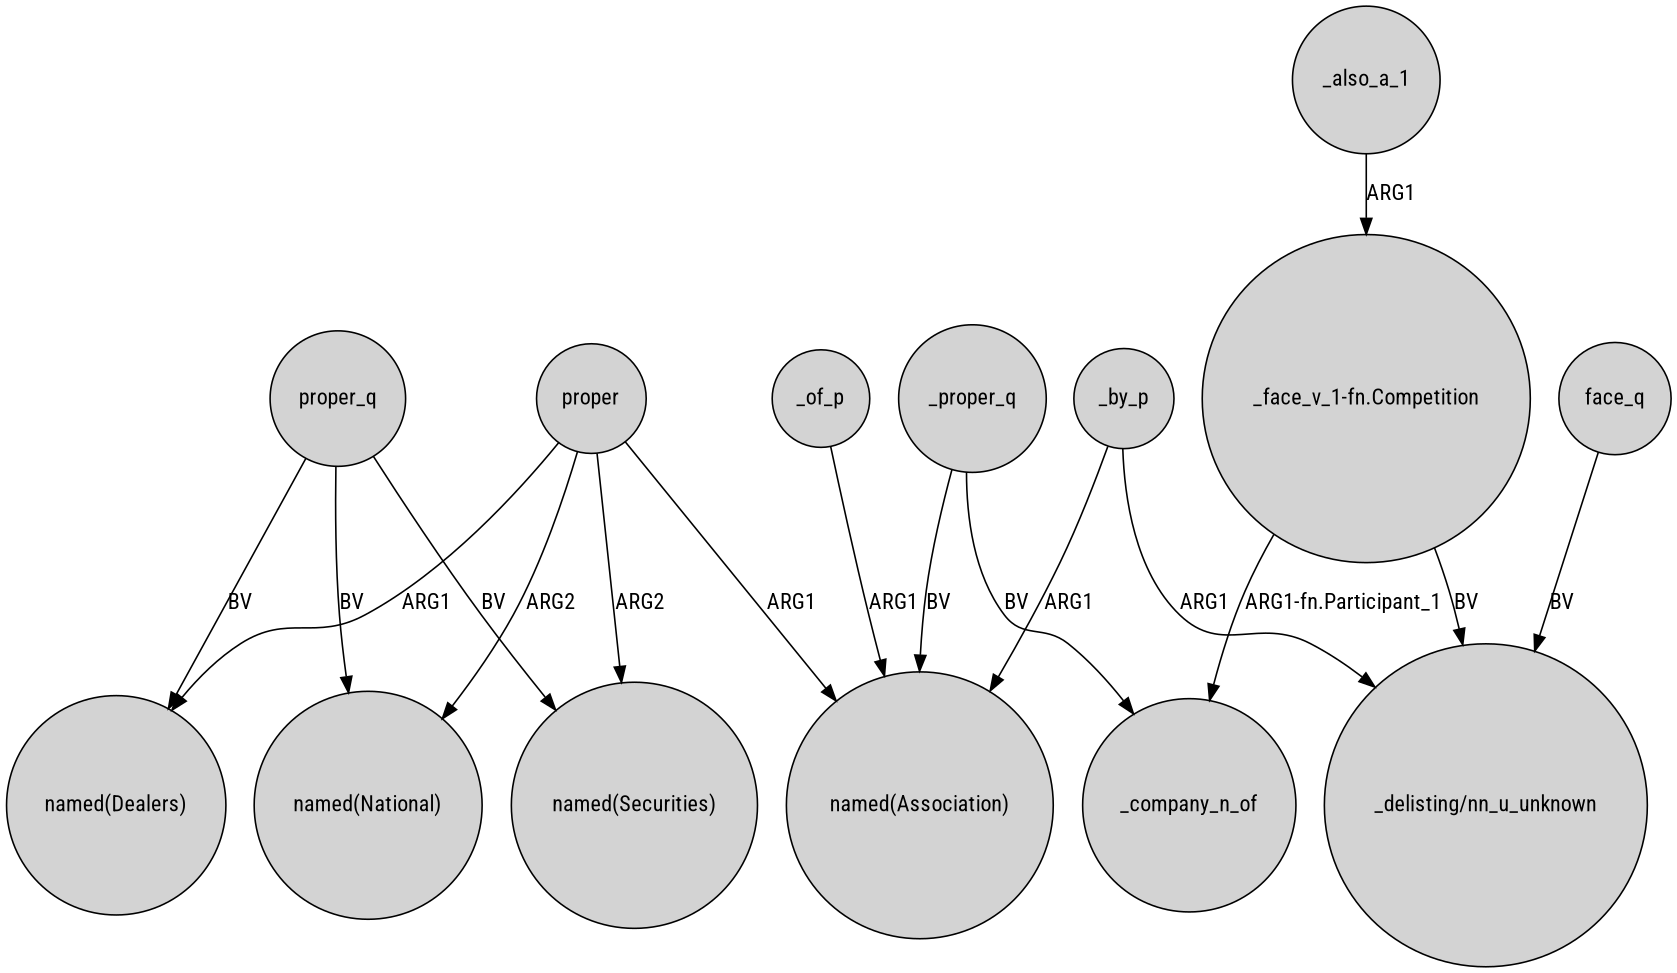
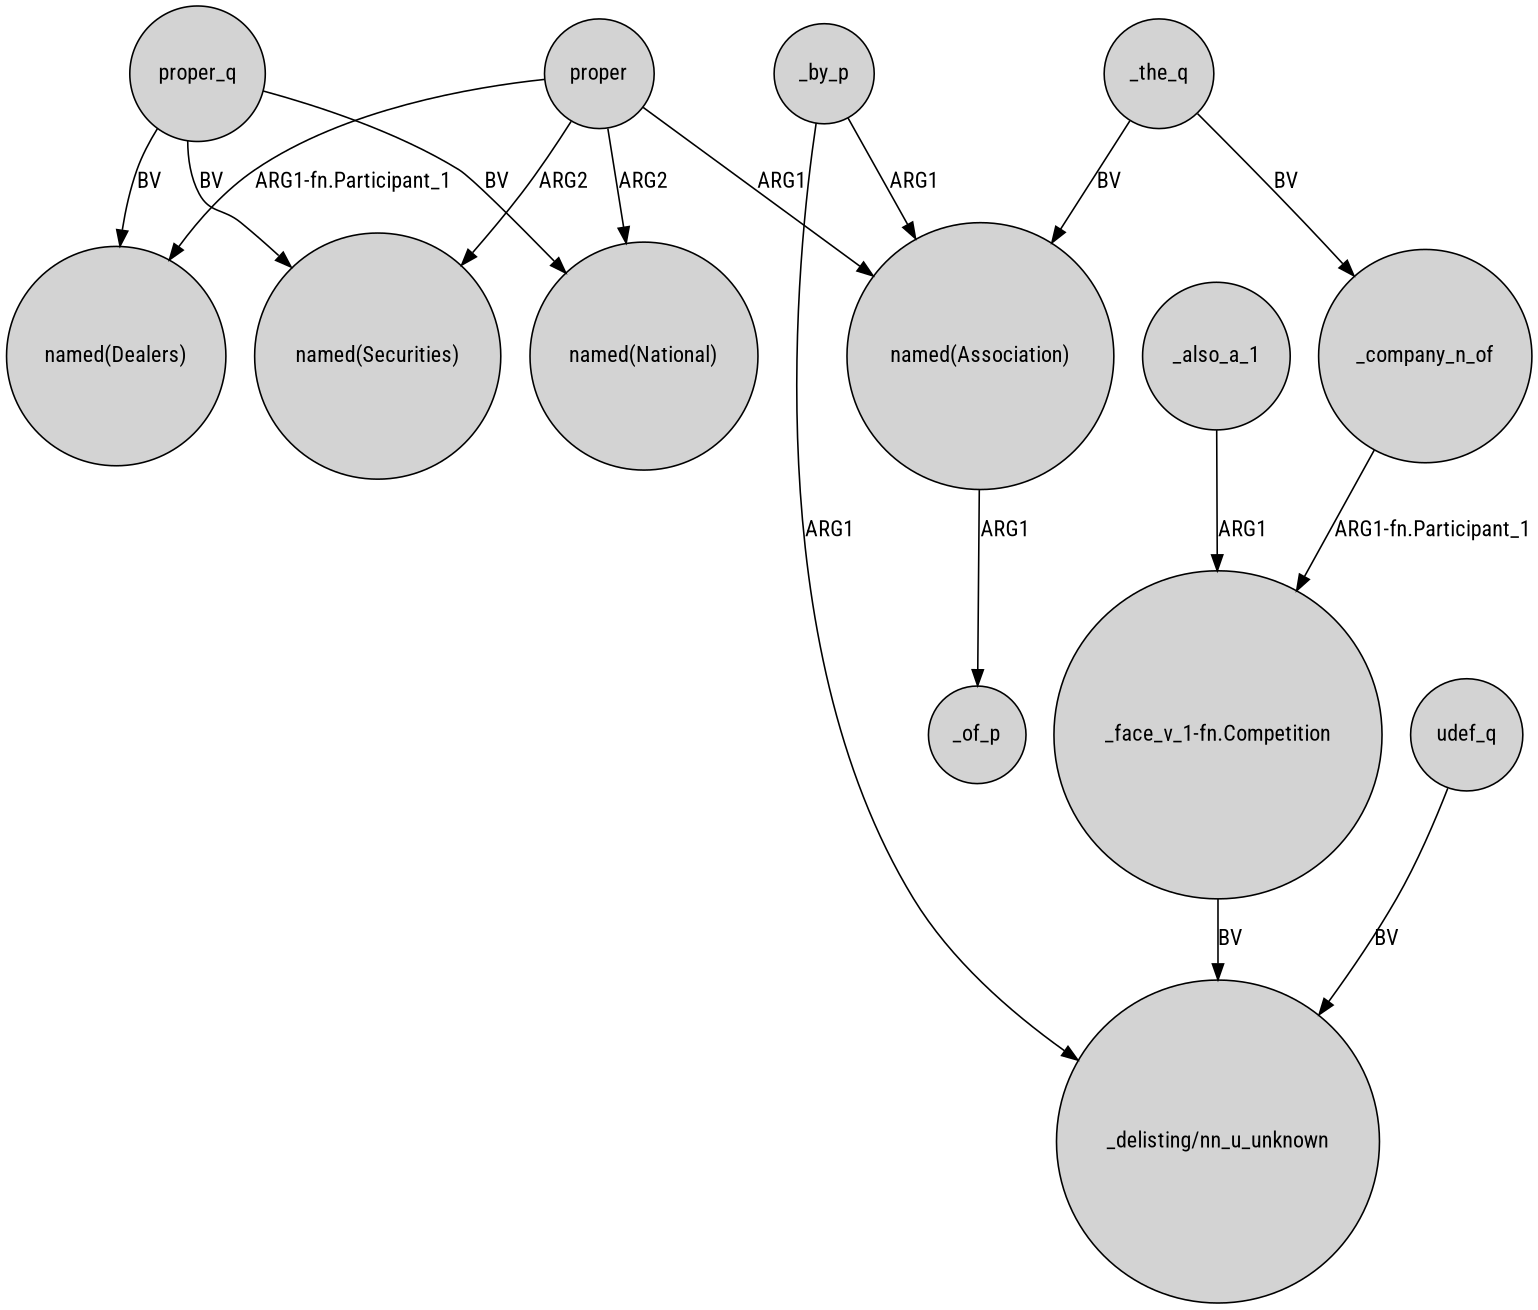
  digraph {
    fontname="Roboto Condensed"
    node [fontname="Roboto Condensed" shape=circle style=filled]
    edge [fontname="Roboto Condensed"]
    n1 [label=proper]
    "named(Dealers)"
    "named(Association)"
    "named(National)"
    "named(Securities)"
    "_face_v_1-fn.Competition"
    "_delisting/nn_u_unknown"
    _company_n_of
    _by_p
    proper_q
    _also_a_1
    _of_p
-   _the_q [label=_proper_q]
-   udef_q [label=face_q]
-   n1 -> "named(Dealers)" [label=ARG1]
+   _the_q
+   udef_q
+   n1 -> "named(Dealers)" [label="ARG1-fn.Participant_1"]
    n1 -> "named(Association)" [label=ARG1]
    n1 -> "named(National)" [label=ARG2]
    n1 -> "named(Securities)" [label=ARG2]
    "_face_v_1-fn.Competition" -> "_delisting/nn_u_unknown" [label=BV]
-   "_face_v_1-fn.Competition" -> _company_n_of [label="ARG1-fn.Participant_1"]
+   _company_n_of -> "_face_v_1-fn.Competition" [label="ARG1-fn.Participant_1"]
    _by_p -> "named(Association)" [label=ARG1]
    _by_p -> "_delisting/nn_u_unknown" [label=ARG1]
    proper_q -> "named(Dealers)" [label=BV]
    proper_q -> "named(National)" [label=BV]
    proper_q -> "named(Securities)" [label=BV]
    _also_a_1 -> "_face_v_1-fn.Competition" [label=ARG1]
-   _of_p -> "named(Association)" [label=ARG1]
+   "named(Association)" -> _of_p [label=ARG1]
    _the_q -> "named(Association)" [label=BV]
    _the_q -> _company_n_of [label=BV]
    udef_q -> "_delisting/nn_u_unknown" [label=BV]
  }
